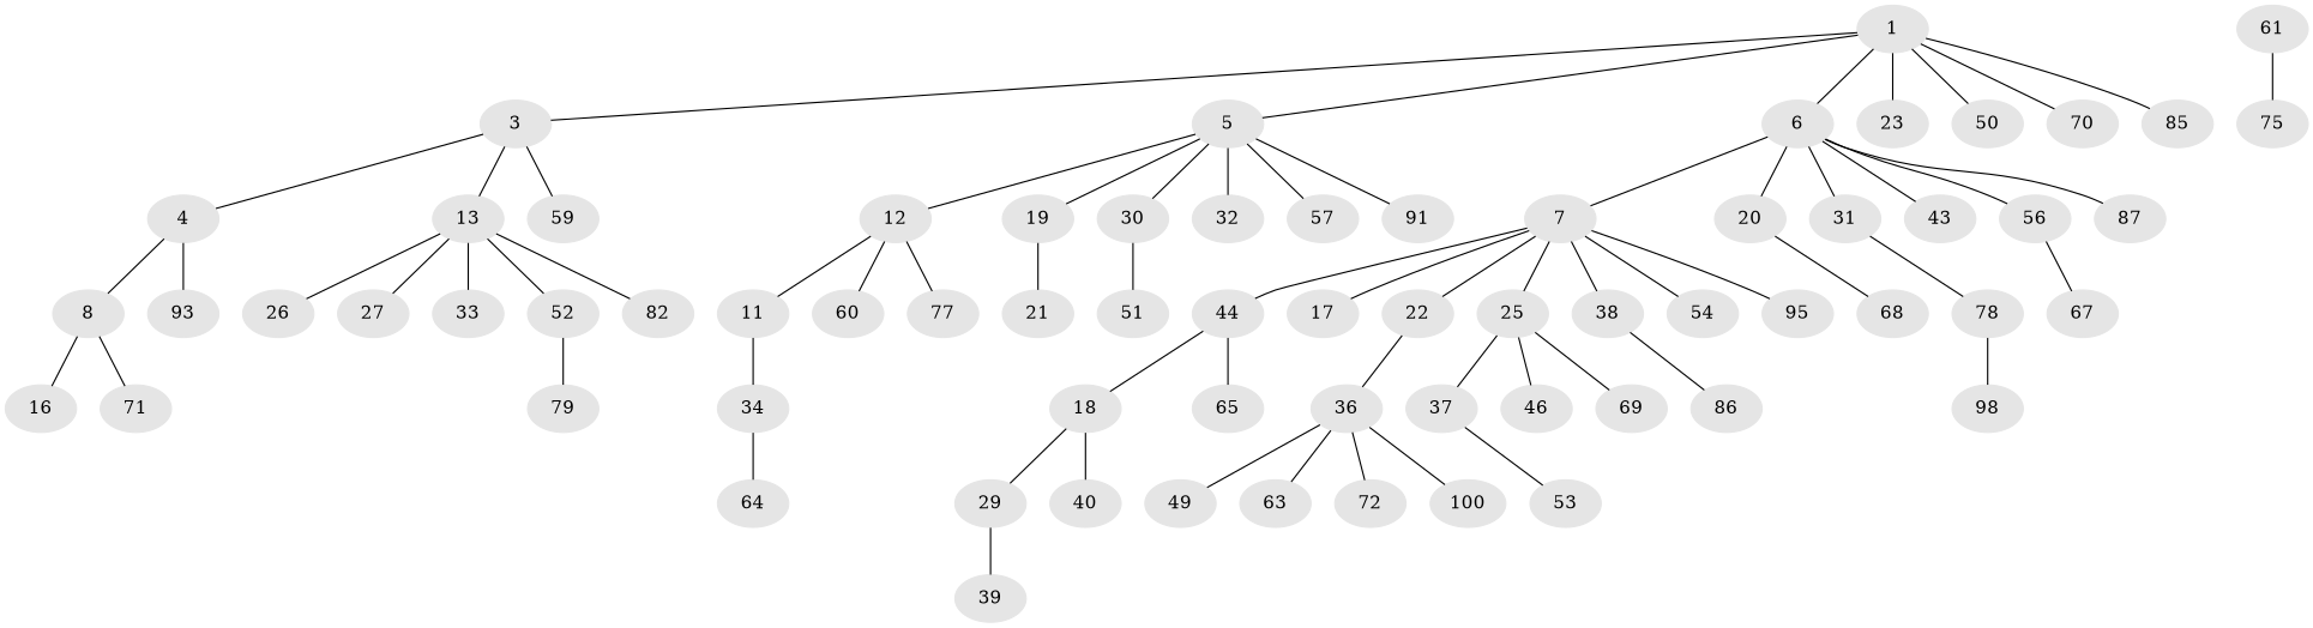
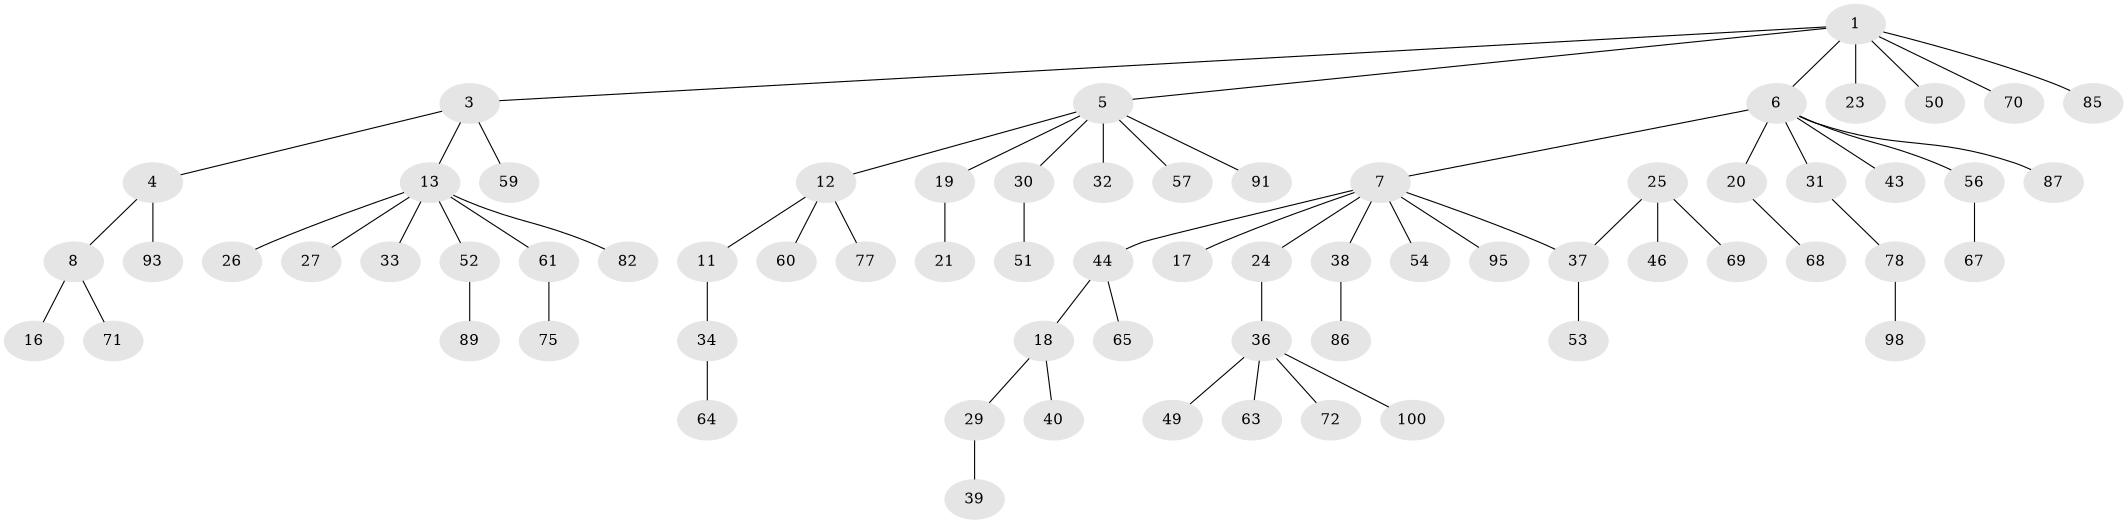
  graph {
    node [color=gray90 style=filled]
    1 [super="+2"]
    3 [super="+22"]
    5 [super="+11"]
    6 [super="+9"]
    23
    50
    70
    85
    4
    13 [super="+48"]
    59
    12 [super="+45"]
    19
    30 [super="+94"]
    32
    57
    91 [super="+97"]
    7 [super="+10"]
    20
    31
    43 [super="+74"]
    56 [super="+58"]
    87
    8 [super="+35"]
    93
    26 [super="+90"]
    27 [super="+62"]
    33
    52
    61
    82 [super="+92"]
    16
    71
    n34 [label=11]
    60
    77 [super="+96"]
    21 [super="+66"]
    51
    n39 [label=44]
    17 [super="+84"]
-   24 [super="+42" label=22]
+   24 [super="+42"]
    25 [super="+99"]
    38 [super="+83"]
    54
    95
    68 [super="+80"]
    78
    67
    18 [super="+28"]
    65 [super="+81"]
    36 [super="+44"]
    37 [super="+41"]
    46 [super="+55"]
    69
    86
    34 [super="+47"]
-   89 [label=79]
+   89
    75
    29
    40 [super="+88"]
    64
    39
    49 [super="+79"]
    63
    72 [super="+76"]
    100
    53 [super="+73"]
    98
    1 -- 3
    1 -- 5
    1 -- 6
    1 -- 23
    1 -- 50
    1 -- 70
    1 -- 85
    3 -- 4
    3 -- 13
    3 -- 59
    5 -- 12
    5 -- 19
    5 -- 30
    5 -- 32
    5 -- 57
    5 -- 91
    6 -- 7
    6 -- 20
    6 -- 31
    6 -- 43
    6 -- 56
    6 -- 87
    4 -- 8
    4 -- 93
    13 -- 26
    13 -- 27
    13 -- 33
    13 -- 52
+   13 -- 61
    13 -- 82
    12 -- n34
    12 -- 60
    12 -- 77
    19 -- 21
    30 -- 51
    7 -- n39
    7 -- 17
    7 -- 24
-   7 -- 25
+   7 -- 37
    7 -- 38
    7 -- 54
    7 -- 95
    20 -- 68
    31 -- 78
    56 -- 67
    8 -- 16
    8 -- 71
    52 -- 89
    61 -- 75
    n34 -- 34
    n39 -- 18
    n39 -- 65
    24 -- 36
    25 -- 37
    25 -- 46
    25 -- 69
    38 -- 86
    78 -- 98
    18 -- 29
    18 -- 40
    36 -- 49
    36 -- 63
    36 -- 72
    36 -- 100
    37 -- 53
    34 -- 64
    29 -- 39
  }
